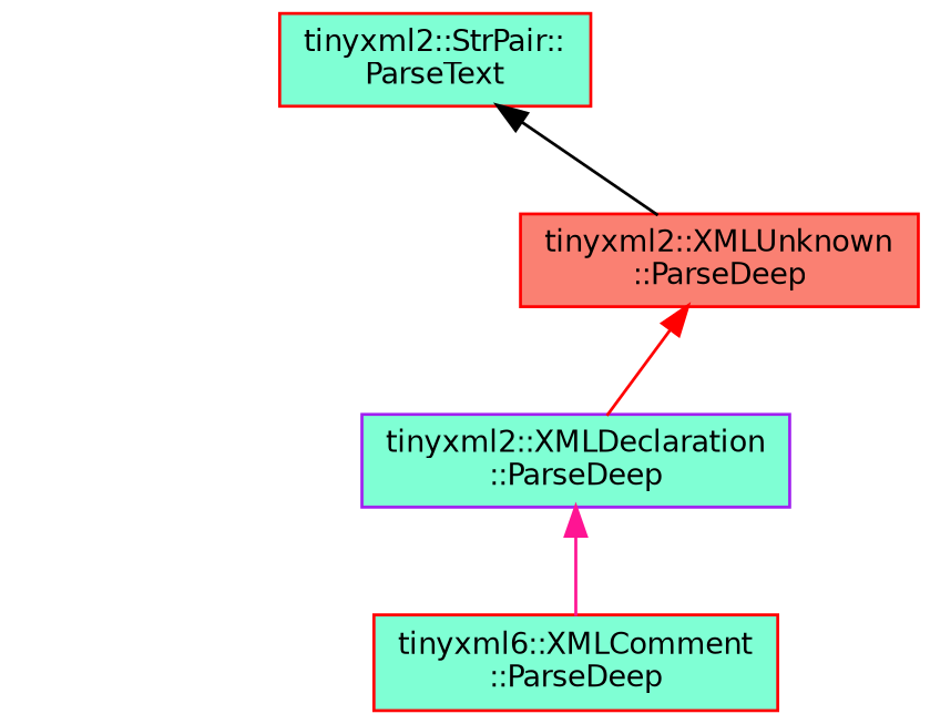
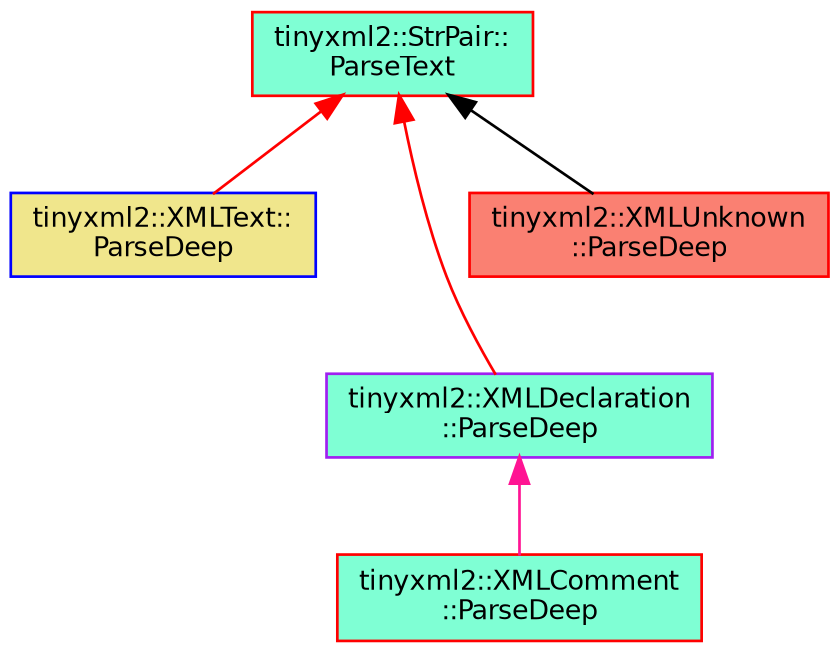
  digraph {
    rankdir=TB
    node [color=red fillcolor=aquamarine fontname=Helvetica fontsize=10 shape=record style=filled]
    edge [color=red dir=back fontname=Helvetica fontsize=10 labelfontname=Helvetica labelfontsize=10 style=solid]
    n1 [fontcolor=black height=0.2 label="tinyxml2::StrPair::\lParseText" width=0.4]
+   n2 [color=blue fillcolor=khaki height=0.2 label="tinyxml2::XMLText::\lParseDeep" width=0.4]
    n3 [color=purple height=0.2 label="tinyxml2::XMLDeclaration\l::ParseDeep" width=0.4]
    n4 [fillcolor=salmon height=0.2 label="tinyxml2::XMLUnknown\l::ParseDeep" width=0.4]
-   n5 [height=0.2 label="tinyxml6::XMLComment\l::ParseDeep" width=0.4]
-   n4 -> n3
+   n5 [height=0.2 label="tinyxml2::XMLComment\l::ParseDeep" width=0.4]
+   n1 -> n2
+   n1 -> n3
    n1 -> n4 [color=black]
    n3 -> n5 [color=deeppink]
  }
